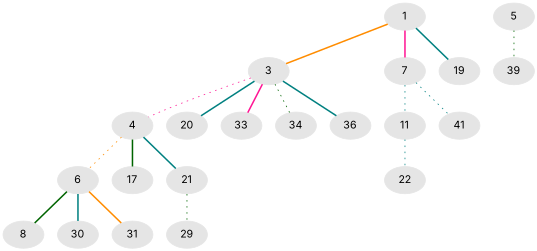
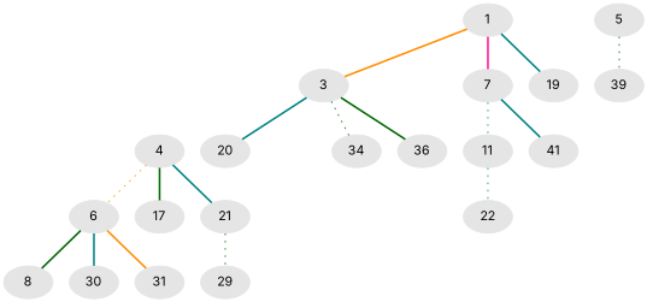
  graph {
    fontname=Inter
    node [color=gray90 fontname=Inter style=filled]
    edge [color=teal fontname=Inter style=bold]
    1 [super="+2+14"]
    3 [super="+9+25+27"]
    7
    19 [super="+40"]
    4
    20
-   33 [super="+51"]
    34
    36
    5 [super="+23"]
    39
    11
    41
    6 [super="+12+10+55+53+42"]
    17 [super="+38"]
    21 [super="+50"]
    8 [super="+18+16"]
    30
    31
    29
    22 [super="+37+47"]
    1 -- 3 [color=darkorange]
    1 -- 7 [color=deeppink]
    1 -- 19
-   3 -- 4 [color=deeppink style=dotted]
    3 -- 20
-   3 -- 33 [color=deeppink]
    3 -- 34 [color=darkgreen style=dotted]
-   3 -- 36
+   3 -- 36 [color=darkgreen]
    7 -- 11 [style=dotted]
-   7 -- 41 [style=dotted]
+   7 -- 41
    4 -- 6 [color=darkorange style=dotted]
    4 -- 17 [color=darkgreen]
    4 -- 21
    5 -- 39 [color=darkgreen style=dotted]
    11 -- 22 [style=dotted]
    6 -- 8 [color=darkgreen]
    6 -- 30
    6 -- 31 [color=darkorange]
    21 -- 29 [color=darkgreen style=dotted]
  }
